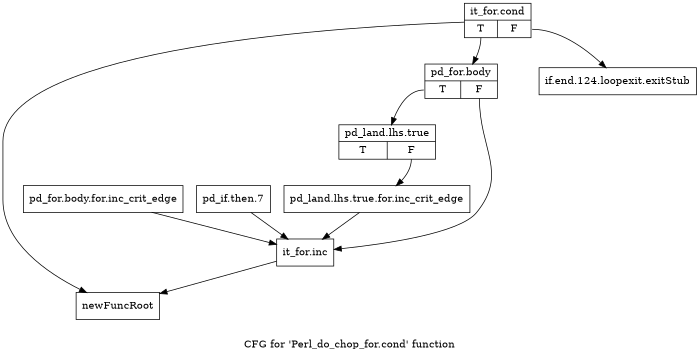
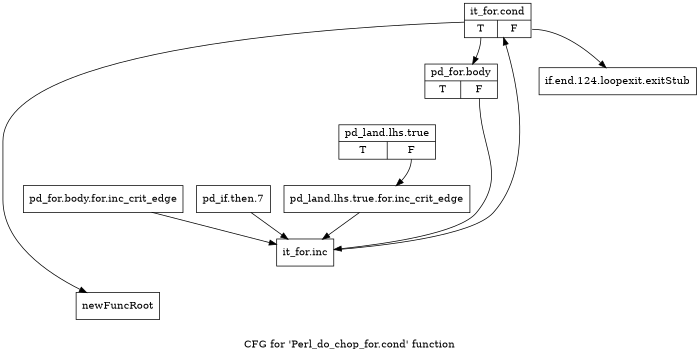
  digraph {
    label="CFG for 'Perl_do_chop_for.cond' function"
    node [shape=record]
    n1 [label="{newFuncRoot}"]
    n2 [label="{it_for.cond|{<s0>T|<s1>F}}"]
    n3 [label="{if.end.124.loopexit.exitStub}"]
    n4 [label="{pd_for.body|{<s0>T|<s1>F}}"]
    n5 [label="{pd_land.lhs.true|{<s0>T|<s1>F}}"]
    n6 [label="{it_for.inc}"]
    n7 [label="{pd_land.lhs.true.for.inc_crit_edge}"]
    n8 [label="{pd_for.body.for.inc_crit_edge}"]
    n9 [label="{pd_if.then.7}"]
    n2 -> n1
    n2 -> n3 [tailport=s1]
    n2 -> n4 [tailport=s0]
-   n4 -> n5 [tailport=s0]
    n4 -> n6 [tailport=s1]
    n5 -> n7 [tailport=s1]
-   n6 -> n1
+   n6 -> n2
    n7 -> n6
    n8 -> n6
    n9 -> n6
  }
